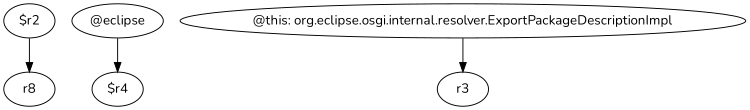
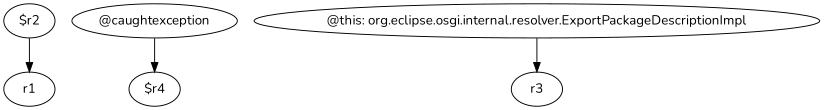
  digraph {
    fontname=Nunito
    node [fontname=Nunito]
    edge [fontname=Nunito]
    n1 [label="$r2"]
-   n2 [label=r8]
-   n3 [label="@eclipse"]
+   n2 [label=r1]
+   n3 [label="@caughtexception"]
    n4 [label="$r4"]
    n5 [label="@this: org.eclipse.osgi.internal.resolver.ExportPackageDescriptionImpl"]
    n6 [label=r3]
    n1 -> n2
    n3 -> n4
    n5 -> n6
  }
